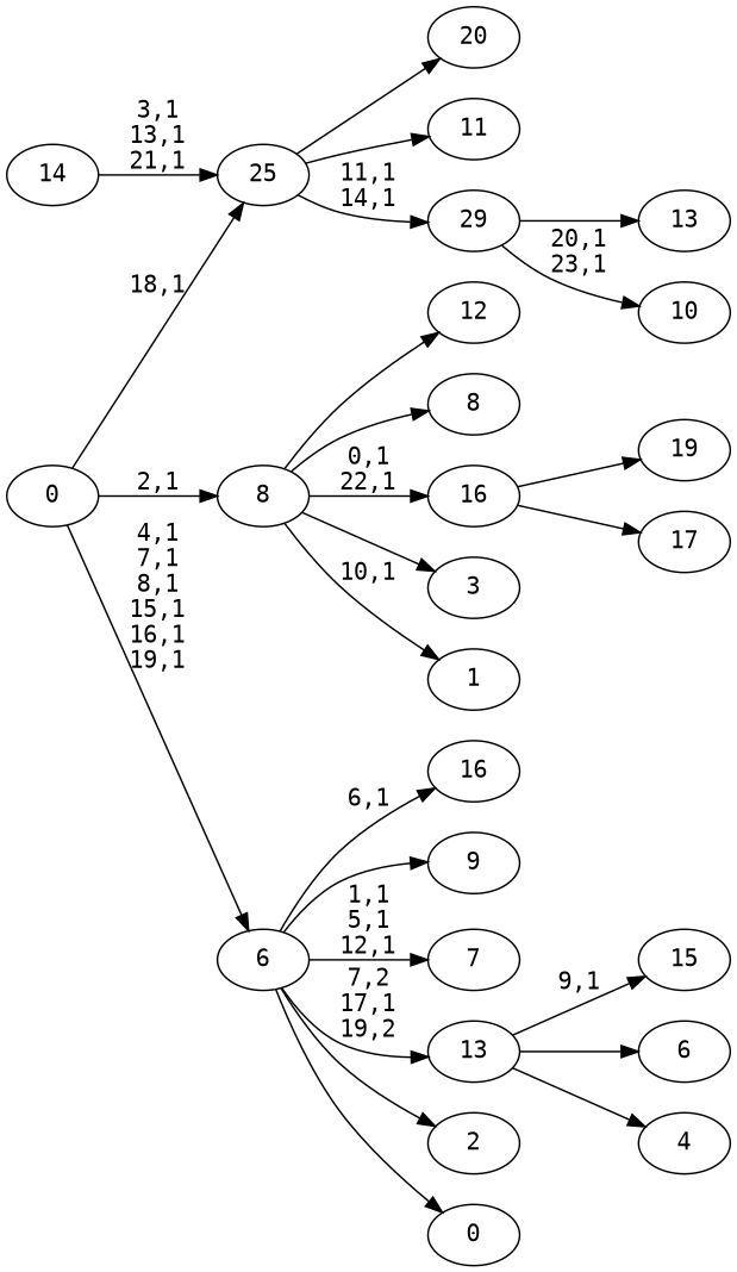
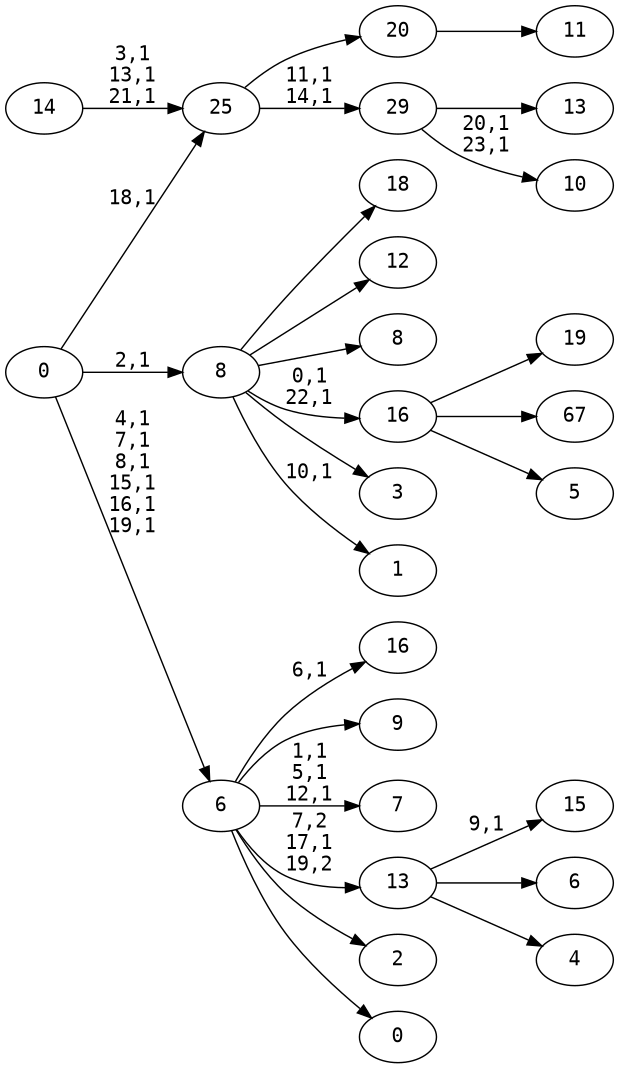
  digraph {
    fontname="DejaVu Sans Mono"
    rankdir=LR
    node [fontname="DejaVu Sans Mono"]
    edge [fontname="DejaVu Sans Mono"]
    n1 [label=20]
    n2 [label=19]
-   n4 [label=17]
+   n3 [label=18]
+   n4 [label=67]
    n5 [label=16]
    n6 [label=15]
    n7 [label=14]
    25
    n9 [label=13]
    n10 [label=12]
    n11 [label=11]
    n12 [label=10]
    n13 [label=29]
    n14 [label=9]
    n15 [label=8]
    n16 [label=7]
    n17 [label=6]
+   n18 [label=5]
    16
    n20 [label=4]
    13
    n22 [label=3]
    n23 [label=2]
    n24 [label=1]
    8
    n26 [label=0]
    6
    0
    n7 -> 25 [label="3,1\n13,1\n21,1"]
    25 -> n1
-   25 -> n11
+   n1 -> n11
    25 -> n13 [label="11,1\n14,1"]
    n13 -> n9
    n13 -> n12 [label="20,1\n23,1"]
    16 -> n2
    16 -> n4
+   16 -> n18
    13 -> n6 [label="9,1"]
    13 -> n17
    13 -> n20
+   8 -> n3
    8 -> n10
    8 -> n15
    8 -> 16 [label="0,1\n22,1"]
    8 -> n22
    8 -> n24 [label="10,1"]
    6 -> n5 [label="6,1"]
    6 -> n14
    6 -> n16 [label="1,1\n5,1\n12,1"]
    6 -> 13 [label="7,2\n17,1\n19,2"]
    6 -> n23
    6 -> n26
    0 -> 25 [label="18,1"]
    0 -> 8 [label="2,1"]
    0 -> 6 [label="4,1\n7,1\n8,1\n15,1\n16,1\n19,1"]
  }
